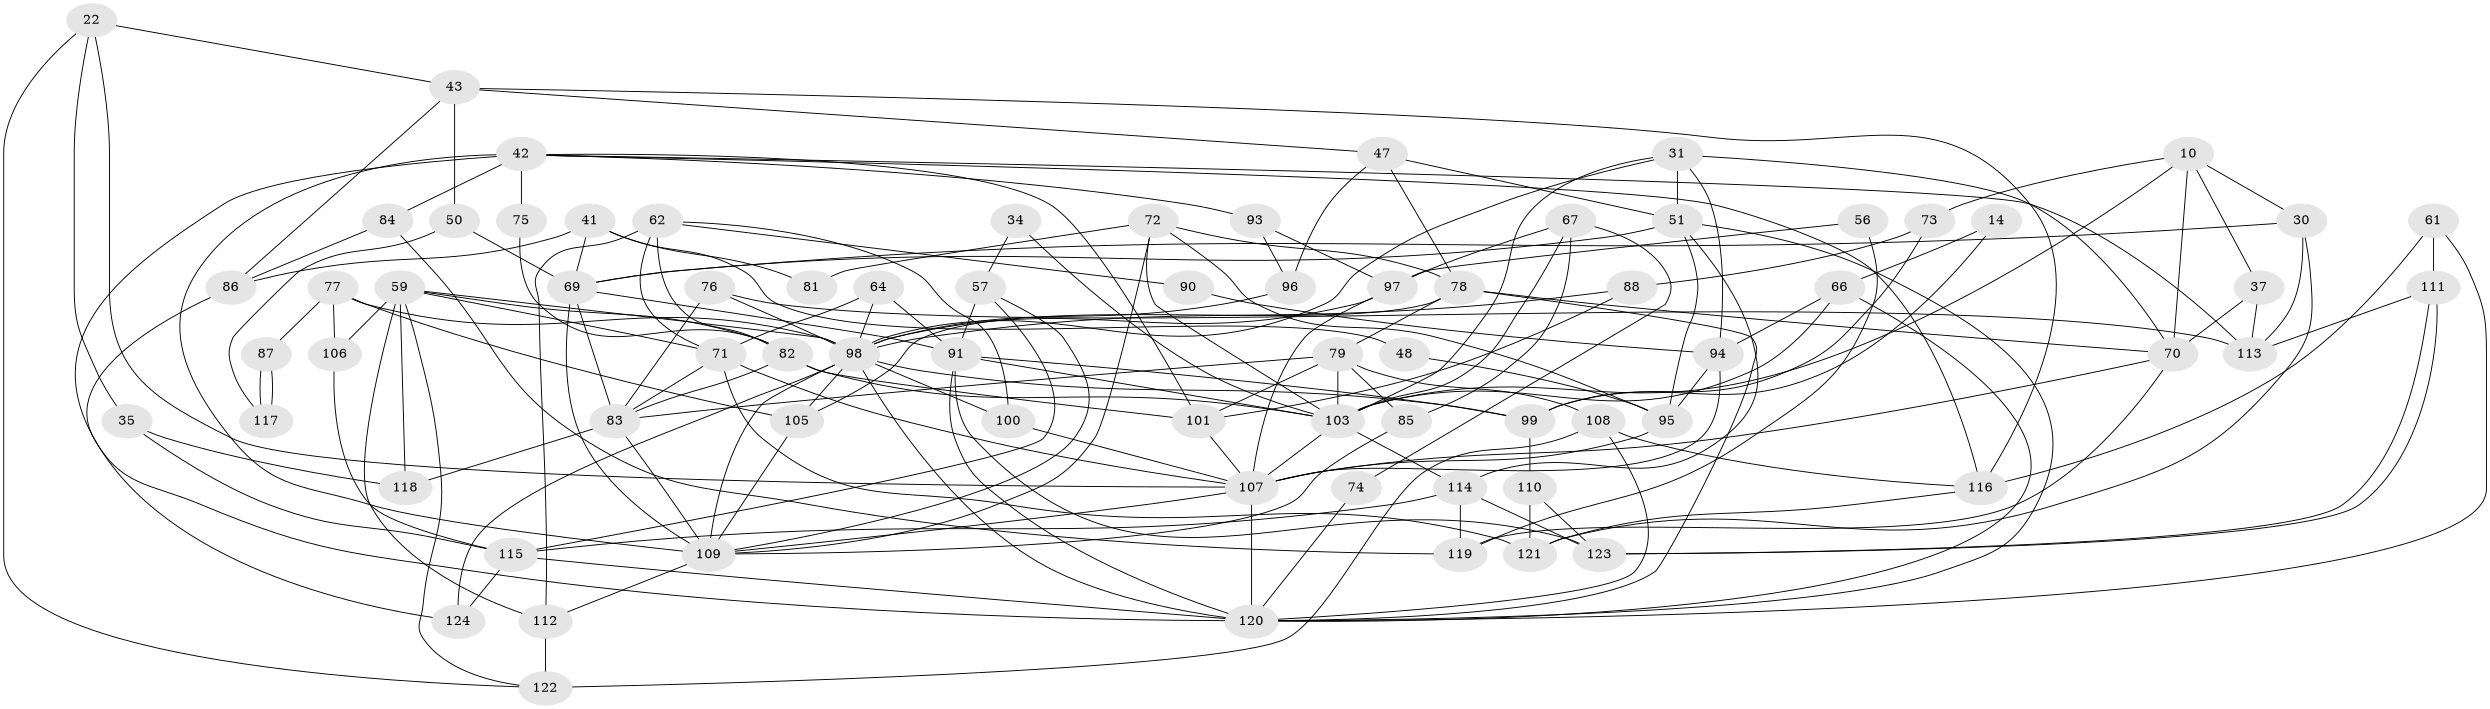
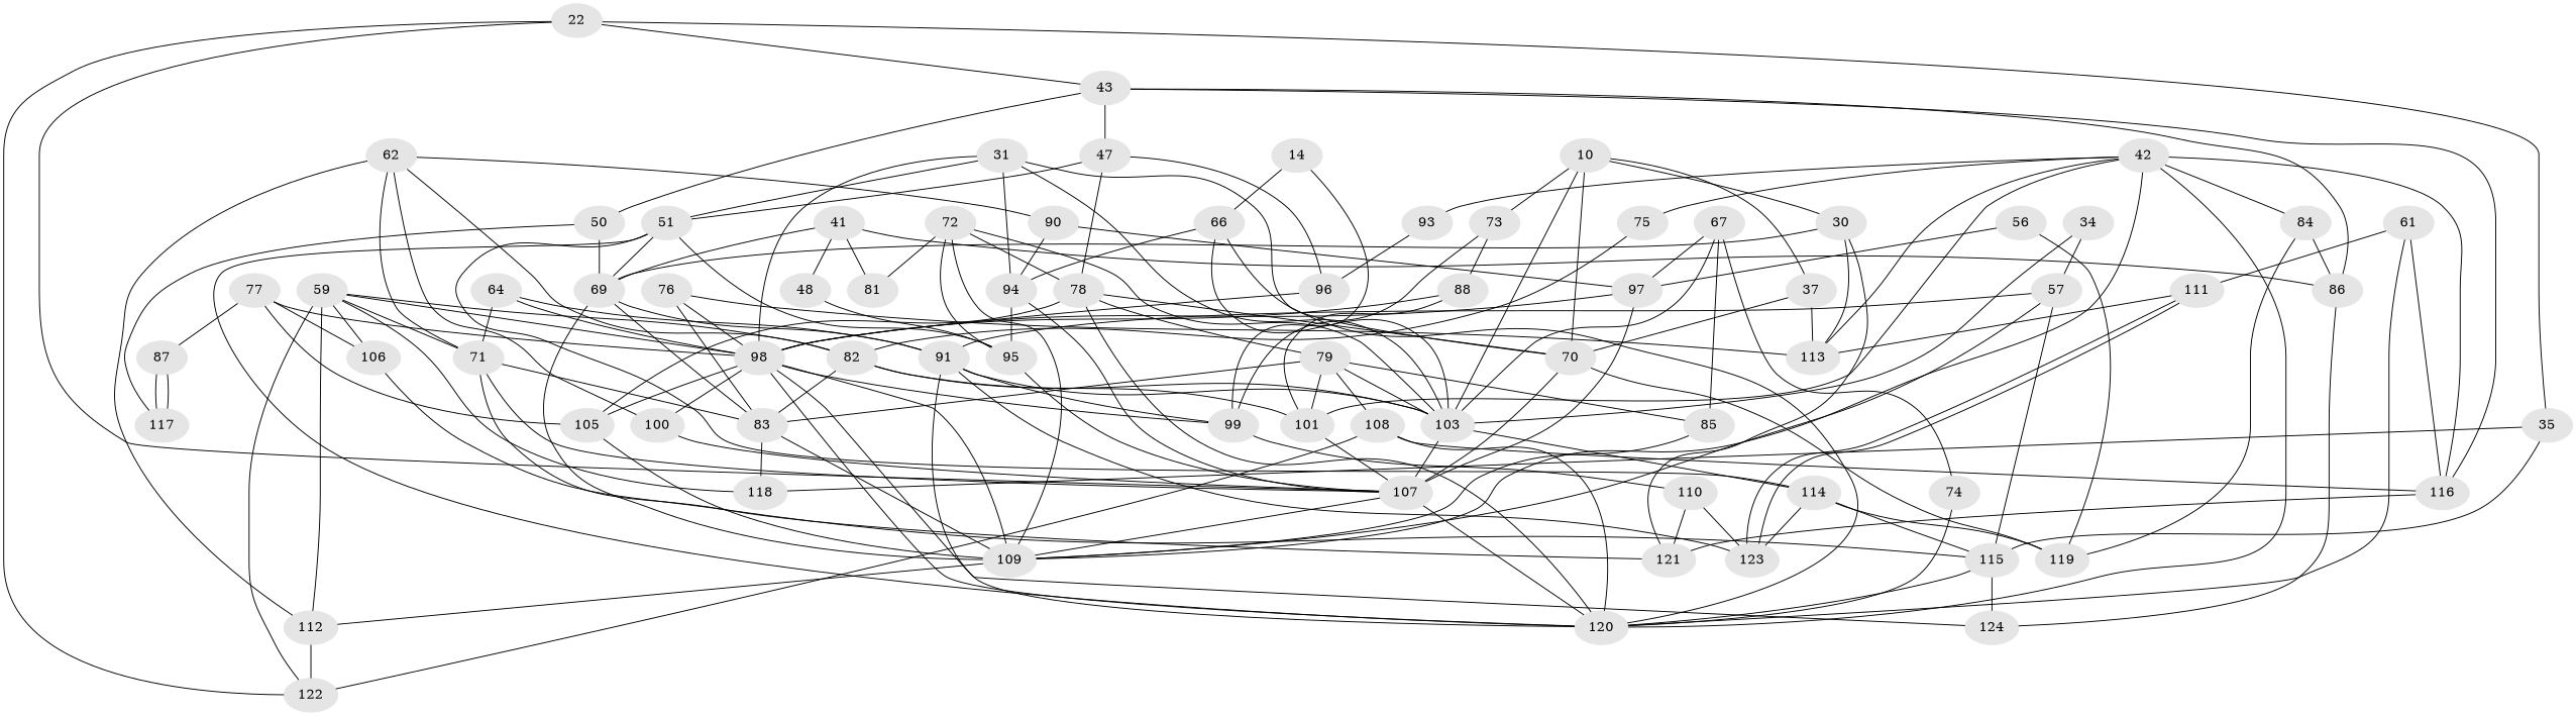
  graph {
    node [color=gray90 style=filled]
    10 [super="+7"]
    30
    37
    70 [super="+45"]
    73
    103 [super="+15+46"]
    69 [super="+60"]
    113
    121
    107 [super="+102+80"]
    119
    99
    88
    114 [super="+68"]
    14
    66
    94 [super="+58"]
    120 [super="+104"]
    110 [super="+19"]
    35 [super="+9"]
    115
    118 [super="+12"]
    22
    43
    122
    86
    116 [super="+29"]
    47
    50
    109 [super="+26+92"]
    91 [super="+28"]
    83 [super="+27+38"]
    51 [super="+20"]
    95
    31
    98 [super="+5+65+53"]
    105
    100
    124
    34
    57
    41
    48
    81
    42 [super="+2"]
    75
    84
    93
    101 [super="+18"]
    82 [super="+11"]
    96
    97 [super="+3+8+54"]
    112 [super="+1"]
    78 [super="+16"]
    117
    79
    123
    56
    59 [super="+17+33+44"]
    71
    106
    61 [super="+52"]
    111
    62 [super="+25"]
    90
    64
    67
    74
    85 [super="+21"]
    72 [super="+13"]
    76 [super="+40"]
    77 [super="+55"]
    87
    108
    10 -- 30
    10 -- 37
    10 -- 70 [weight=2]
    10 -- 73
    10 -- 103 [weight=2]
    30 -- 69
    30 -- 113
    30 -- 121
    37 -- 70
    37 -- 113
    70 -- 107 [weight=2]
    70 -- 119
    73 -- 99
    73 -- 88
    103 -- 107
    103 -- 114
    69 -- 109
    69 -- 91
    69 -- 83 [weight=2]
    107 -- 120
    107 -- 109
    99 -- 110 [weight=2]
    88 -- 98
    88 -- 101
    114 -- 119 [weight=2]
    114 -- 115
    114 -- 123
    14 -- 99
    14 -- 66
    66 -- 103
    66 -- 94
    66 -- 120
    94 -- 107
    94 -- 95 [weight=2]
    110 -- 121
    110 -- 123
    35 -- 115
    35 -- 118 [weight=2]
    115 -- 120
    115 -- 124
    22 -- 107
    22 -- 35
    22 -- 43
    22 -- 122
    43 -- 86
    43 -- 116
    43 -- 47
    43 -- 50
    86 -- 124
    116 -- 121
    47 -- 51
    47 -- 96
    47 -- 78
    50 -- 69
    50 -- 117
    109 -- 112
    91 -- 103
    91 -- 99
    91 -- 120
    91 -- 123
    83 -- 118
    83 -- 109
    51 -- 69 [weight=2]
    51 -- 114
    51 -- 120
    51 -- 95
    95 -- 107
    31 -- 70
    31 -- 103
    31 -- 94
    31 -- 51
    31 -- 98
    98 -- 99
    98 -- 120 [weight=2]
    98 -- 109 [weight=2]
    98 -- 105 [weight=4]
    98 -- 100
    98 -- 124
    105 -- 109
    100 -- 107
    34 -- 103
    34 -- 57
    57 -- 115
    57 -- 109
    57 -- 91
    41 -- 69
    41 -- 86
    41 -- 48
    41 -- 81
    48 -- 95
    42 -- 113
    42 -- 120 [weight=2]
    42 -- 116
    42 -- 109
    42 -- 75
    42 -- 84
    42 -- 93
    42 -- 101
    75 -- 82
    84 -- 119
    84 -- 86
    93 -- 96
-   93 -- 97
+   90 -- 97
    101 -- 107
    82 -- 103
    82 -- 83
    82 -- 101
    96 -- 98
    97 -- 107 [weight=4]
    97 -- 98 [weight=3]
    112 -- 122 [weight=2]
    78 -- 70
    78 -- 120
    78 -- 105
    78 -- 79
    79 -- 103
    79 -- 83
    79 -- 101
    79 -- 85
    79 -- 108
    56 -- 119
    56 -- 97
    59 -- 118 [weight=2]
    59 -- 122
    59 -- 98 [weight=3]
    59 -- 82
    59 -- 112
    59 -- 71
    59 -- 106
    71 -- 121
    71 -- 107
    71 -- 83
    106 -- 115
    61 -- 120
    61 -- 116
    61 -- 111
    111 -- 113
    111 -- 123
    111 -- 123
    62 -- 100
    62 -- 82
    62 -- 112
    62 -- 71 [weight=2]
    62 -- 90
    90 -- 94
    64 -- 91
    64 -- 98
    64 -- 71
    67 -- 103
    67 -- 97
    67 -- 74
    67 -- 85
    74 -- 120
    85 -- 109
    72 -- 103
    72 -- 109
    72 -- 95
    72 -- 81
    72 -- 78
    76 -- 113
    76 -- 83
    76 -- 98
    77 -- 98 [weight=2]
    77 -- 105
    77 -- 106
    77 -- 87 [weight=2]
    87 -- 117
    87 -- 117
    108 -- 120
    108 -- 122
    108 -- 116
  }
